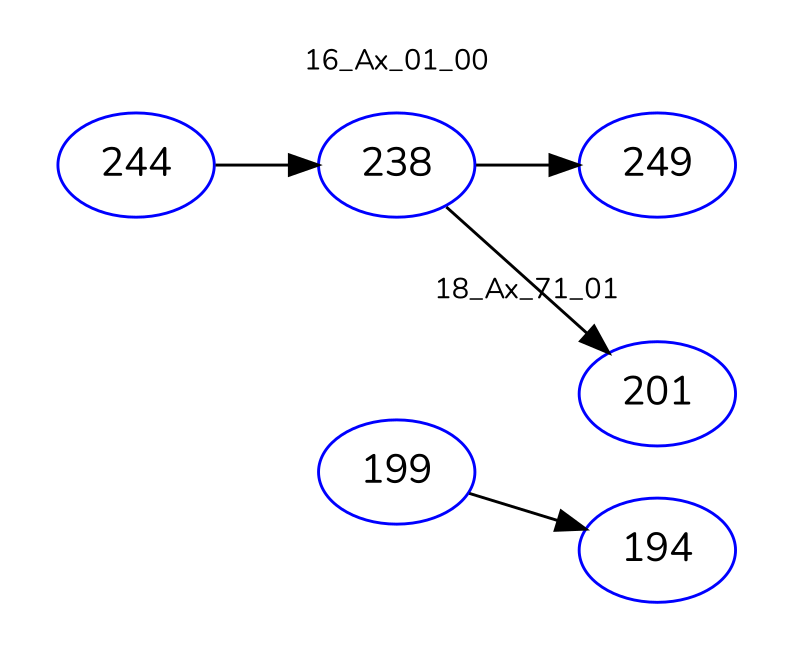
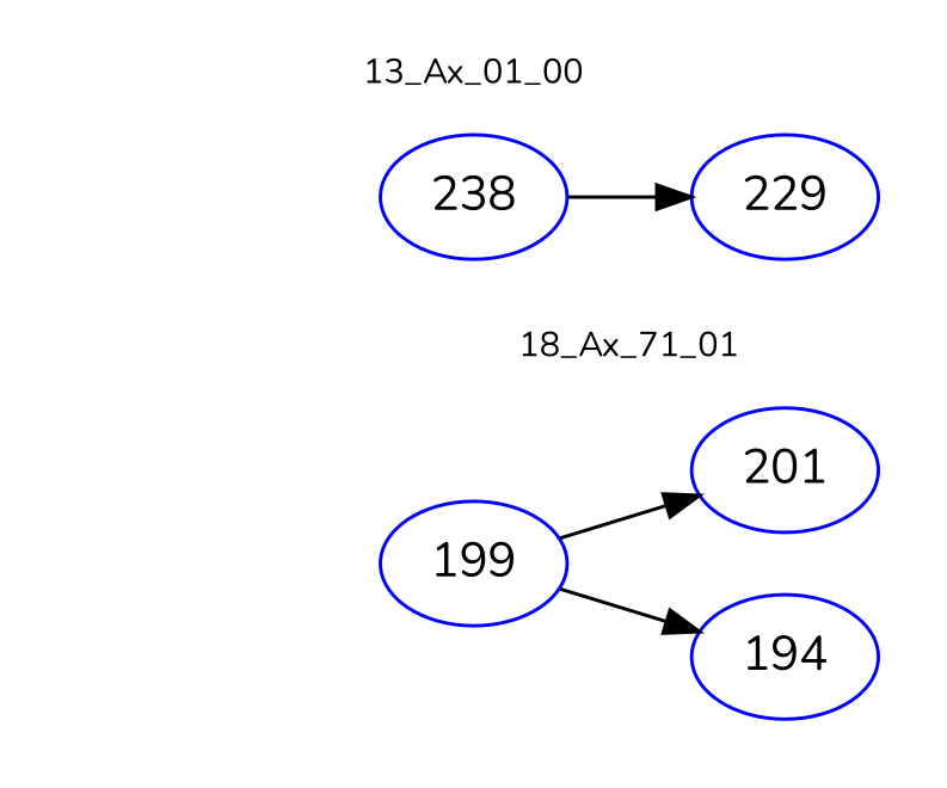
  digraph {
    fontname=Nunito
    rankdir=LR
    node [color=blue fontname=Nunito]
    edge [color=black fontname=Nunito]
-   n1 [label=244]
    n2 [label=238]
-   n3 [label=249]
+   n3 [label=229]
    n4 [label=199]
    n5 [label=194]
    n6 [label=201]
    subgraph cluster_1 {
      color=white
      fontsize=10
-     label="16_Ax_01_00"
-     n1
+     label="13_Ax_01_00"
      n2
      n3
    }
    subgraph cluster_2 {
      color=white
      fontsize=10
      label="18_Ax_71_01"
      n4
      n5
      n6
    }
-   n1 -> n2
    n2 -> n3
    n4 -> n5
-   n2 -> n6
+   n4 -> n6
  }
